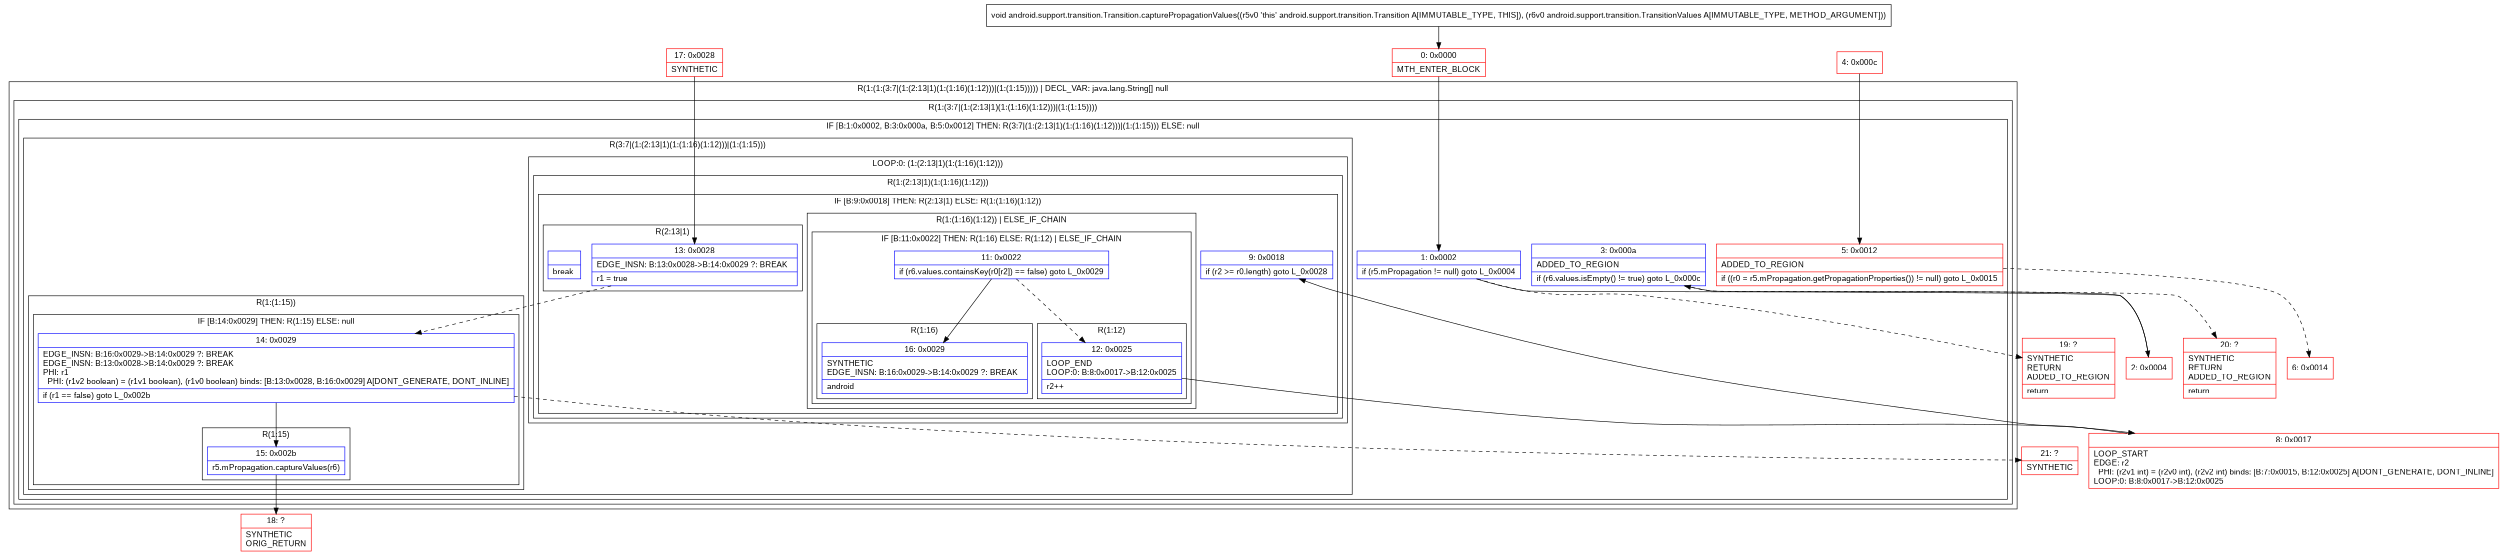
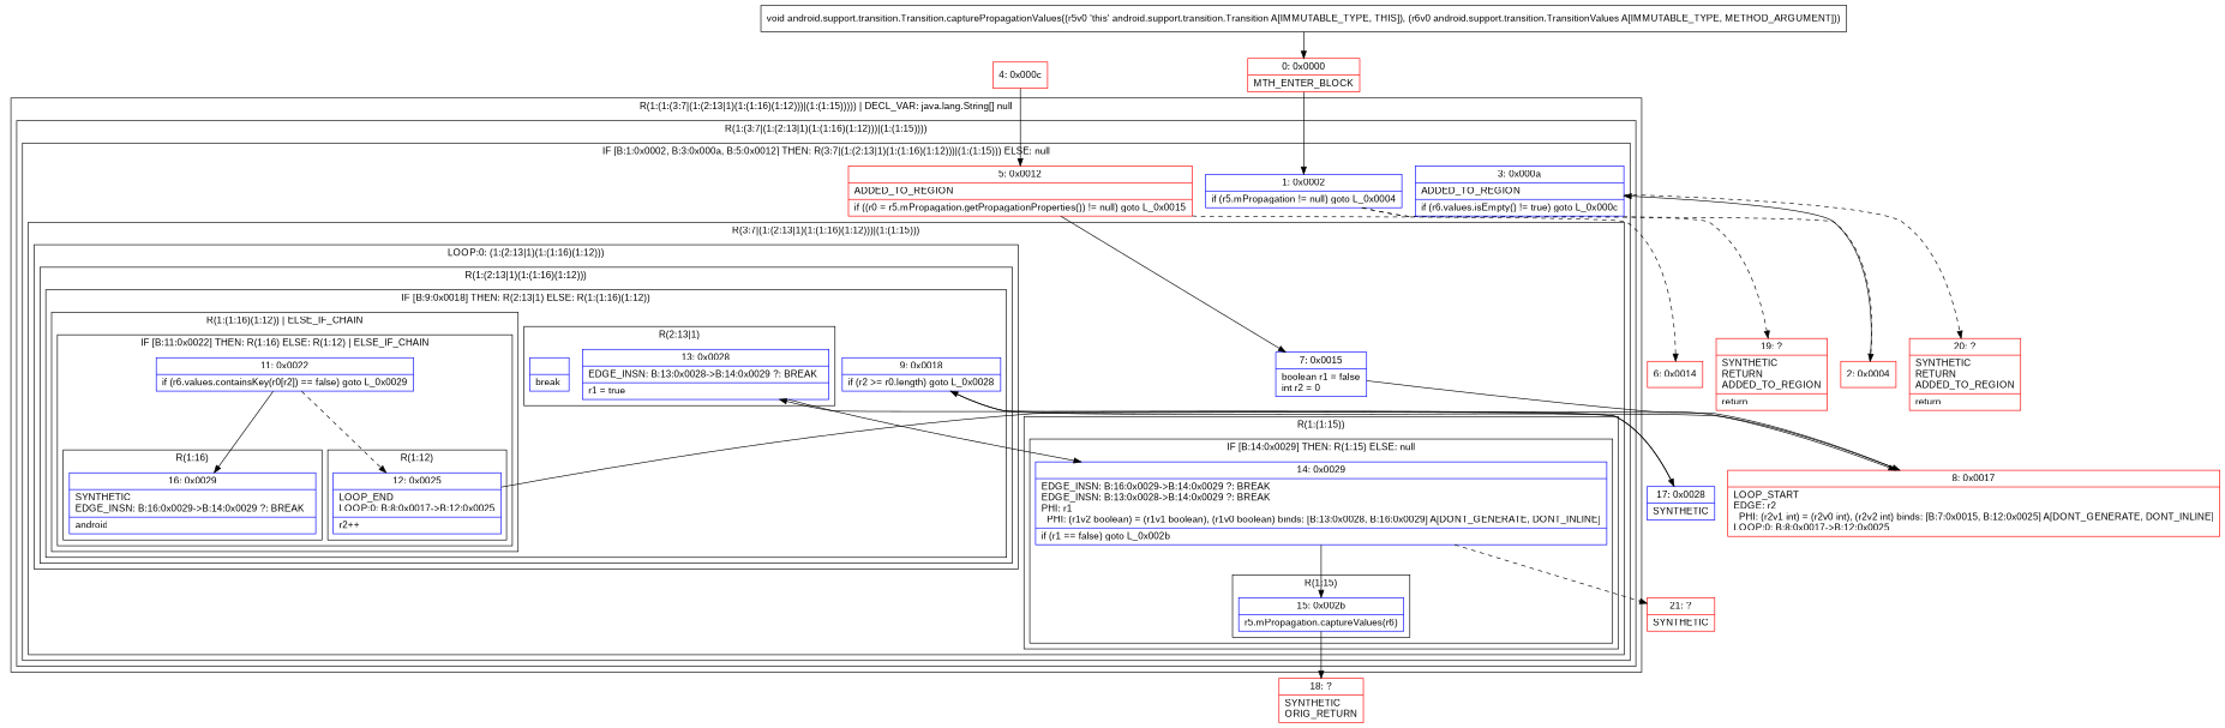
  digraph {
    fontname="Liberation Sans"
    node [color=blue fontname="Liberation Sans" shape=record]
    edge [fontname="Liberation Sans"]
    n1 [label="{13\:\ 0x0028|EDGE_INSN: B:13:0x0028\-\>B:14:0x0029 ?: BREAK  \l|r1 = true\l}"]
    n2 [label="{|break\l}"]
    n3 [label="{16\:\ 0x0029|SYNTHETIC\lEDGE_INSN: B:16:0x0029\-\>B:14:0x0029 ?: BREAK  \l|android\l}"]
    n4 [label="{12\:\ 0x0025|LOOP_END\lLOOP:0: B:8:0x0017\-\>B:12:0x0025\l|r2++\l}"]
    n5 [label="{11\:\ 0x0022|if (r6.values.containsKey(r0[r2]) == false) goto L_0x0029\l}"]
    n6 [label="{9\:\ 0x0018|if (r2 \>= r0.length) goto L_0x0028\l}"]
    n7 [label="{15\:\ 0x002b|r5.mPropagation.captureValues(r6)\l}"]
    n8 [label="{14\:\ 0x0029|EDGE_INSN: B:16:0x0029\-\>B:14:0x0029 ?: BREAK  \lEDGE_INSN: B:13:0x0028\-\>B:14:0x0029 ?: BREAK  \lPHI: r1 \l  PHI: (r1v2 boolean) = (r1v1 boolean), (r1v0 boolean) binds: [B:13:0x0028, B:16:0x0029] A[DONT_GENERATE, DONT_INLINE]\l|if (r1 == false) goto L_0x002b\l}"]
+   n9 [label="{7\:\ 0x0015|boolean r1 = false\lint r2 = 0\l}"]
    n10 [label="{1\:\ 0x0002|if (r5.mPropagation != null) goto L_0x0004\l}"]
    n11 [label="{3\:\ 0x000a|ADDED_TO_REGION\l|if (r6.values.isEmpty() != true) goto L_0x000c\l}"]
    n12 [color=red label="{5\:\ 0x0012|ADDED_TO_REGION\l|if ((r0 = r5.mPropagation.getPropagationProperties()) != null) goto L_0x0015\l}"]
    n13 [color=red label="{8\:\ 0x0017|LOOP_START\lEDGE: r2 \l  PHI: (r2v1 int) = (r2v0 int), (r2v2 int) binds: [B:7:0x0015, B:12:0x0025] A[DONT_GENERATE, DONT_INLINE]\lLOOP:0: B:8:0x0017\-\>B:12:0x0025\l}"]
-   n14 [color=red label="{17\:\ 0x0028|SYNTHETIC\l}"]
+   n14 [label="{17\:\ 0x0028|SYNTHETIC\l}"]
    n15 [color=red label="{18\:\ ?|SYNTHETIC\lORIG_RETURN\l}"]
    n16 [color=red label="{21\:\ ?|SYNTHETIC\l}"]
    n17 [color=red label="{2\:\ 0x0004}"]
    n18 [color=red label="{19\:\ ?|SYNTHETIC\lRETURN\lADDED_TO_REGION\l|return\l}"]
    n19 [color=red label="{20\:\ ?|SYNTHETIC\lRETURN\lADDED_TO_REGION\l|return\l}"]
    n20 [color=red label="{6\:\ 0x0014}"]
    n21 [color=red label="{4\:\ 0x000c}"]
    n22 [color=red label="{0\:\ 0x0000|MTH_ENTER_BLOCK\l}"]
    n23 [label="{void android.support.transition.Transition.capturePropagationValues((r5v0 'this' android.support.transition.Transition A[IMMUTABLE_TYPE, THIS]), (r6v0 android.support.transition.TransitionValues A[IMMUTABLE_TYPE, METHOD_ARGUMENT])) }" color=""]
    subgraph cluster_1 {
      label="R(1:(1:(3:7|(1:(2:13|1)(1:(1:16)(1:12)))|(1:(1:15))))) | DECL_VAR: java.lang.String[] null\l"
      subgraph cluster_2 {
        label="R(1:(3:7|(1:(2:13|1)(1:(1:16)(1:12)))|(1:(1:15))))"
        subgraph cluster_3 {
          label="IF [B:1:0x0002, B:3:0x000a, B:5:0x0012] THEN: R(3:7|(1:(2:13|1)(1:(1:16)(1:12)))|(1:(1:15))) ELSE: null"
          n10
          n11
          n12
          subgraph cluster_4 {
            label="R(3:7|(1:(2:13|1)(1:(1:16)(1:12)))|(1:(1:15)))"
+           n9
            subgraph cluster_5 {
              label="LOOP:0: (1:(2:13|1)(1:(1:16)(1:12)))"
              subgraph cluster_6 {
                label="R(1:(2:13|1)(1:(1:16)(1:12)))"
                subgraph cluster_7 {
                  label="IF [B:9:0x0018] THEN: R(2:13|1) ELSE: R(1:(1:16)(1:12))"
                  n6
                  subgraph cluster_8 {
                    label="R(2:13|1)"
                    n1
                    n2
                  }
                  subgraph cluster_9 {
                    label="R(1:(1:16)(1:12)) | ELSE_IF_CHAIN\l"
                    subgraph cluster_10 {
                      label="IF [B:11:0x0022] THEN: R(1:16) ELSE: R(1:12) | ELSE_IF_CHAIN\l"
                      n5
                      subgraph cluster_11 {
                        label="R(1:16)"
                        n3
                      }
                      subgraph cluster_12 {
                        label="R(1:12)"
                        n4
                      }
                    }
                  }
                }
              }
            }
            subgraph cluster_13 {
              label="R(1:(1:15))"
              subgraph cluster_14 {
                label="IF [B:14:0x0029] THEN: R(1:15) ELSE: null"
                n8
                subgraph cluster_15 {
                  label="R(1:15)"
                  n7
                }
              }
            }
          }
        }
      }
    }
-   n1 -> n8 [style=dashed]
+   n1 -> n8
    n4 -> n13
    n5 -> n3
    n5 -> n4 [style=dashed]
+   n6 -> n14
    n7 -> n15
    n8 -> n7
    n8 -> n16 [style=dashed]
-   n10 -> n17
+   n9 -> n13
+   n10 -> n17 [style=dashed]
    n10 -> n18 [style=dashed]
    n11 -> n19 [style=dashed]
+   n12 -> n9
    n12 -> n20 [style=dashed]
    n13 -> n6
    n14 -> n1
    n17 -> n11
    n21 -> n12
    n22 -> n10
    n23 -> n22
  }
